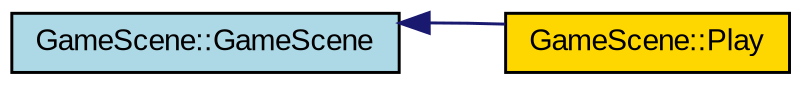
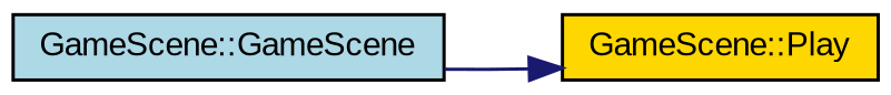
  digraph {
    rankdir=RL
    fontname="Liberation Sans"
    node [color=black fontname="Liberation Sans" fontsize=10 shape=record style=filled]
    n1 [fillcolor=gold fontcolor=black height=0.2 label="GameScene::Play" width=0.4]
    n2 [fillcolor=lightblue height=0.2 label="GameScene::GameScene" width=0.4]
-   n2 -> n1 [color=midnightblue dir=back fontname="Liberation Sans" fontsize=10 labelfontname=Helvetica labelfontsize=10 style=solid]
+   n1 -> n2 [color=midnightblue dir=back fontname="Liberation Sans" fontsize=10 labelfontname=Helvetica labelfontsize=10 style=solid]
  }
